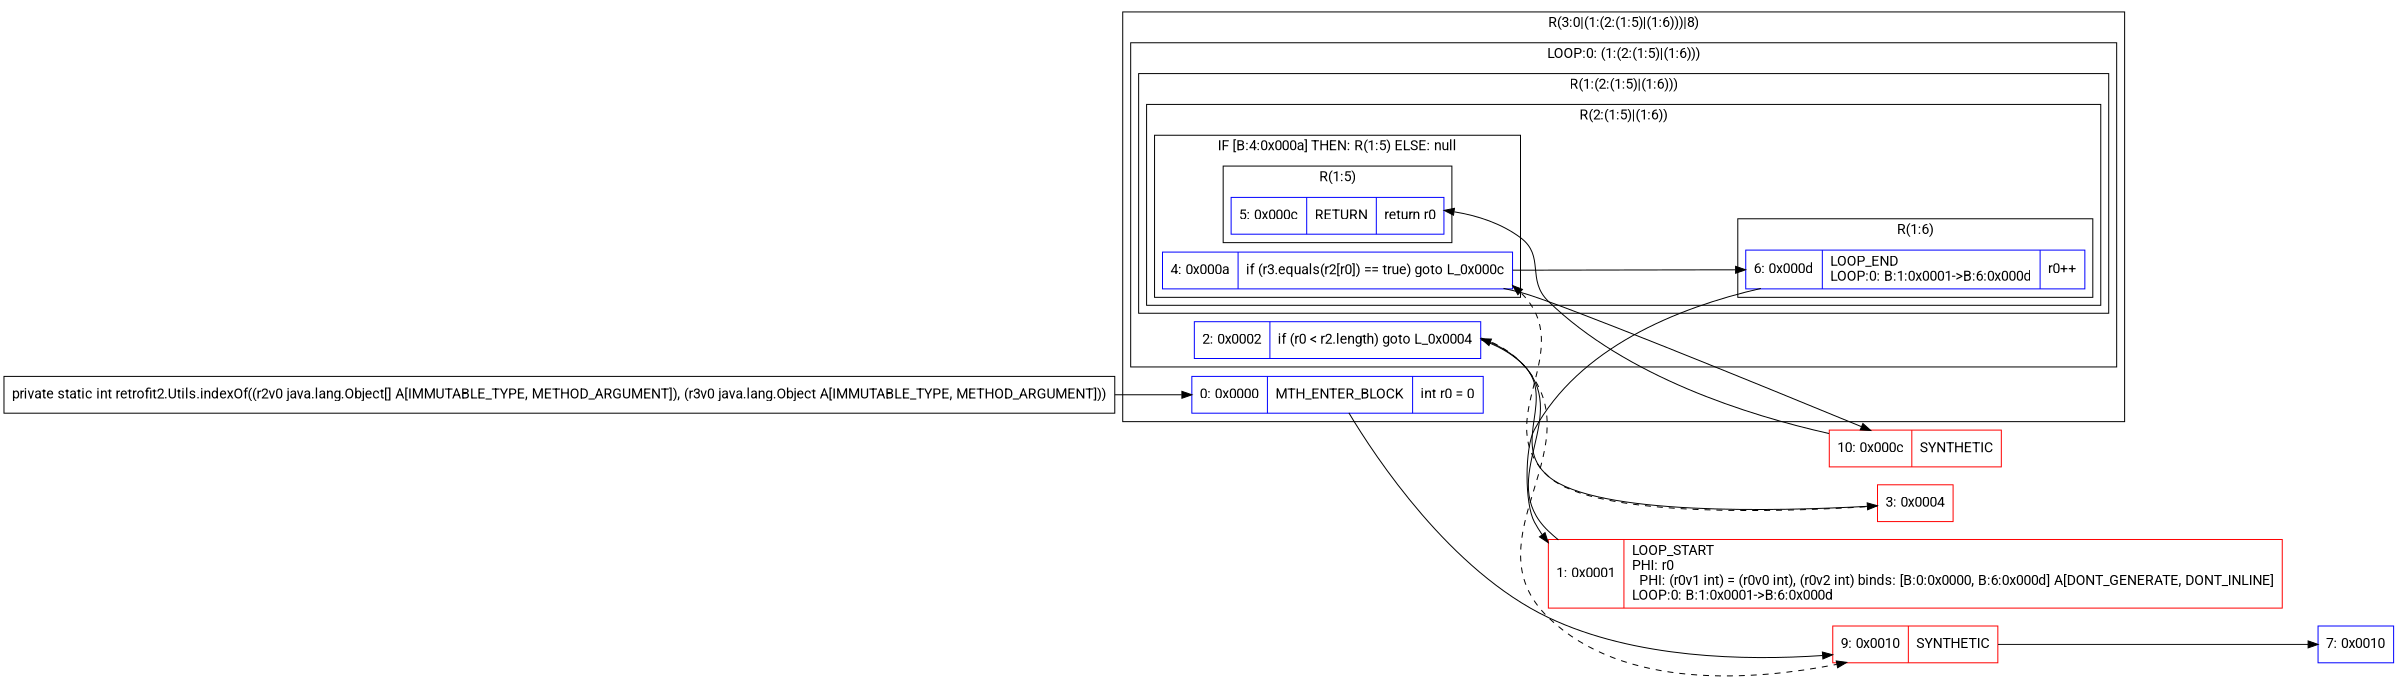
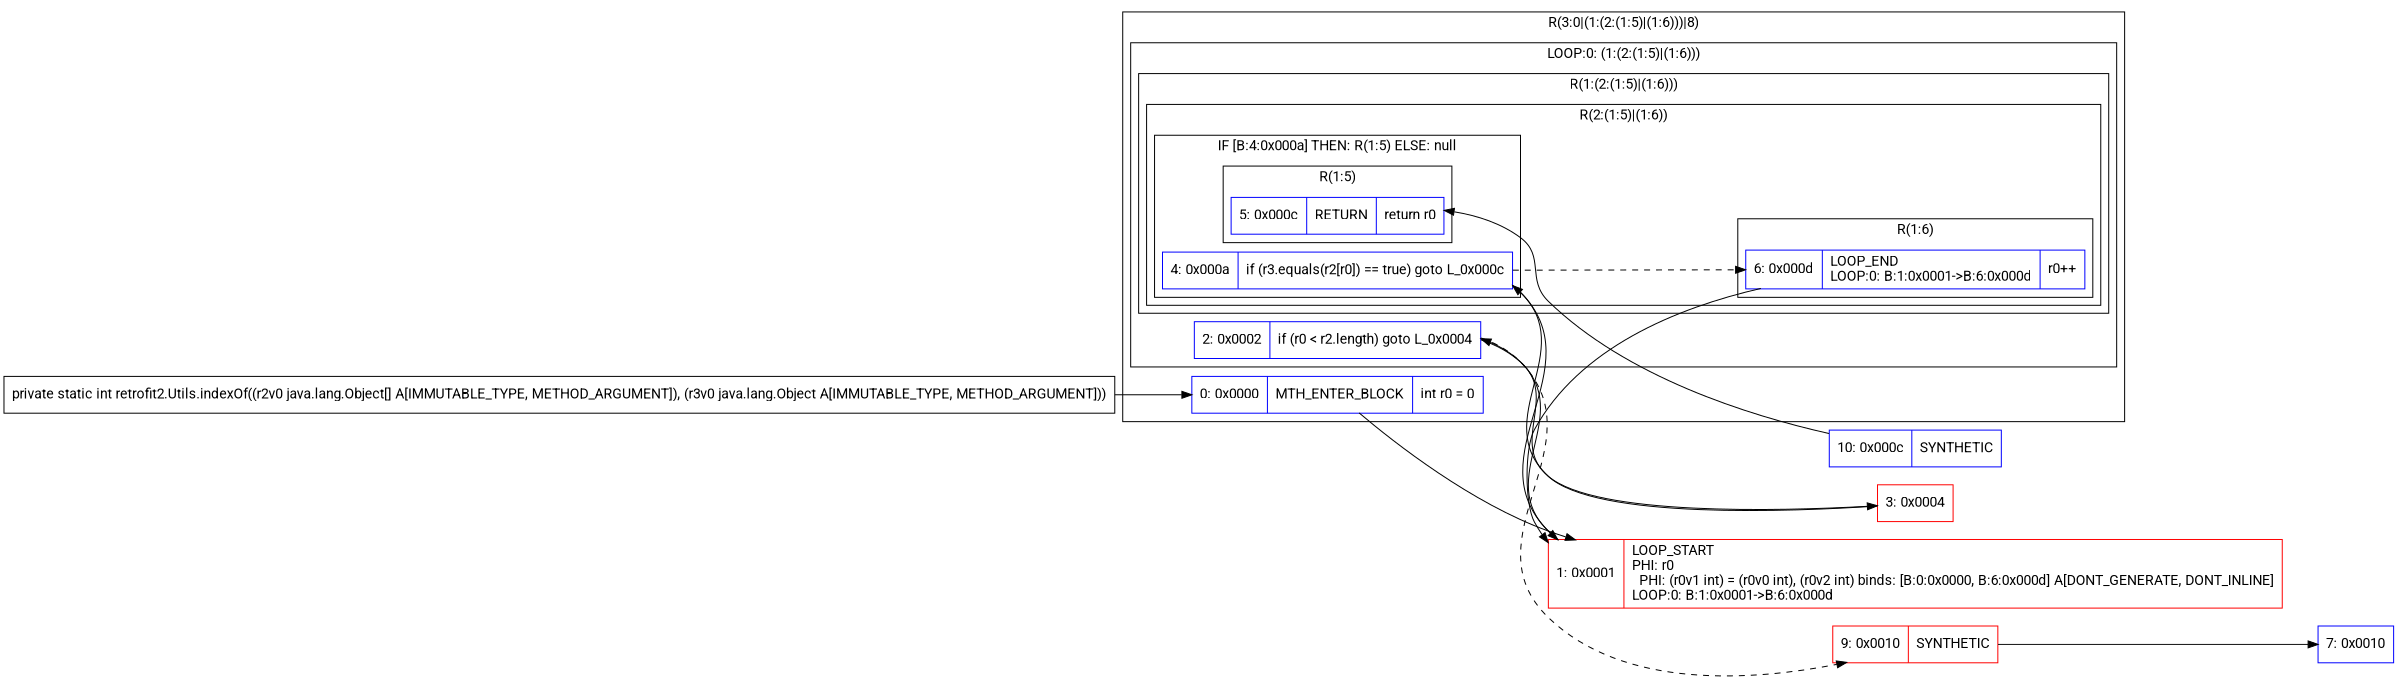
  digraph {
    fontname=Roboto
    rankdir=LR
    node [color=blue fontname=Roboto shape=record]
    edge [fontname=Roboto]
    n1 [label="{5\:\ 0x000c|RETURN\l|return r0\l}"]
    n2 [label="{4\:\ 0x000a|if (r3.equals(r2[r0]) == true) goto L_0x000c\l}"]
    n3 [label="{6\:\ 0x000d|LOOP_END\lLOOP:0: B:1:0x0001\-\>B:6:0x000d\l|r0++\l}"]
    n4 [label="{2\:\ 0x0002|if (r0 \< r2.length) goto L_0x0004\l}"]
    n5 [label="{0\:\ 0x0000|MTH_ENTER_BLOCK\l|int r0 = 0\l}"]
-   n6 [color=red label="{10\:\ 0x000c|SYNTHETIC\l}"]
+   n6 [label="{10\:\ 0x000c|SYNTHETIC\l}"]
    n7 [color=red label="{1\:\ 0x0001|LOOP_START\lPHI: r0 \l  PHI: (r0v1 int) = (r0v0 int), (r0v2 int) binds: [B:0:0x0000, B:6:0x000d] A[DONT_GENERATE, DONT_INLINE]\lLOOP:0: B:1:0x0001\-\>B:6:0x000d\l}"]
    n8 [color=red label="{3\:\ 0x0004}"]
    n9 [color=red label="{9\:\ 0x0010|SYNTHETIC\l}"]
    n10 [label="{7\:\ 0x0010}"]
    n11 [label="{private static int retrofit2.Utils.indexOf((r2v0 java.lang.Object[] A[IMMUTABLE_TYPE, METHOD_ARGUMENT]), (r3v0 java.lang.Object A[IMMUTABLE_TYPE, METHOD_ARGUMENT])) }" color=""]
    subgraph cluster_1 {
      label="R(3:0|(1:(2:(1:5)|(1:6)))|8)"
      n5
      subgraph cluster_2 {
        label="LOOP:0: (1:(2:(1:5)|(1:6)))"
        n4
        subgraph cluster_3 {
          label="R(1:(2:(1:5)|(1:6)))"
          subgraph cluster_4 {
            label="R(2:(1:5)|(1:6))"
            subgraph cluster_5 {
              label="IF [B:4:0x000a] THEN: R(1:5) ELSE: null"
              n2
              subgraph cluster_6 {
                label="R(1:5)"
                n1
              }
            }
            subgraph cluster_7 {
              label="R(1:6)"
              n3
            }
          }
        }
      }
    }
-   n2 -> n3 [style=solid]
-   n2 -> n6
+   n2 -> n3 [style=dashed]
+   n2 -> n7
    n3 -> n7
    n4 -> n8
    n4 -> n9 [style=dashed]
-   n5 -> n9
+   n5 -> n7
    n6 -> n1
    n7 -> n4
-   n8 -> n2 [style=dashed]
+   n8 -> n2
    n9 -> n10
    n11 -> n5
  }
